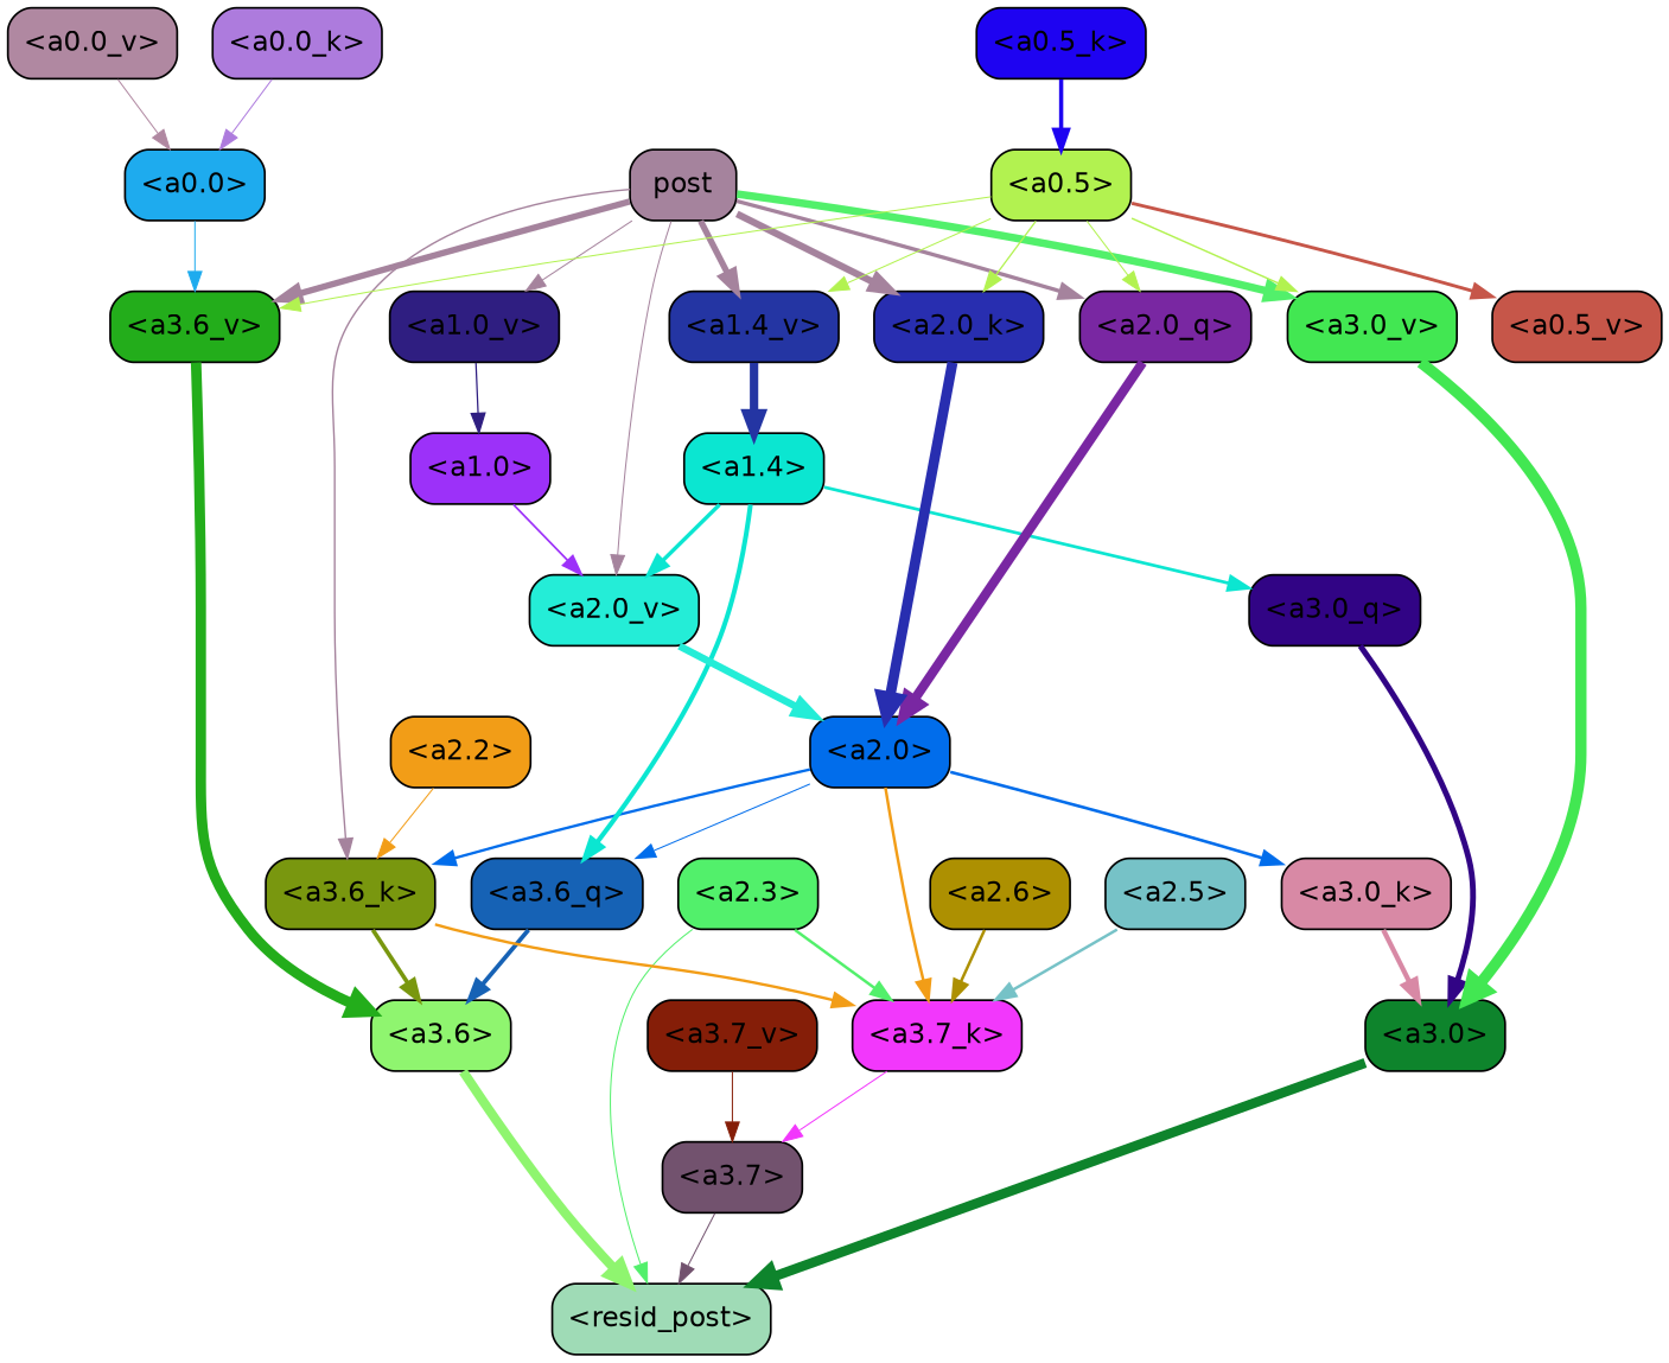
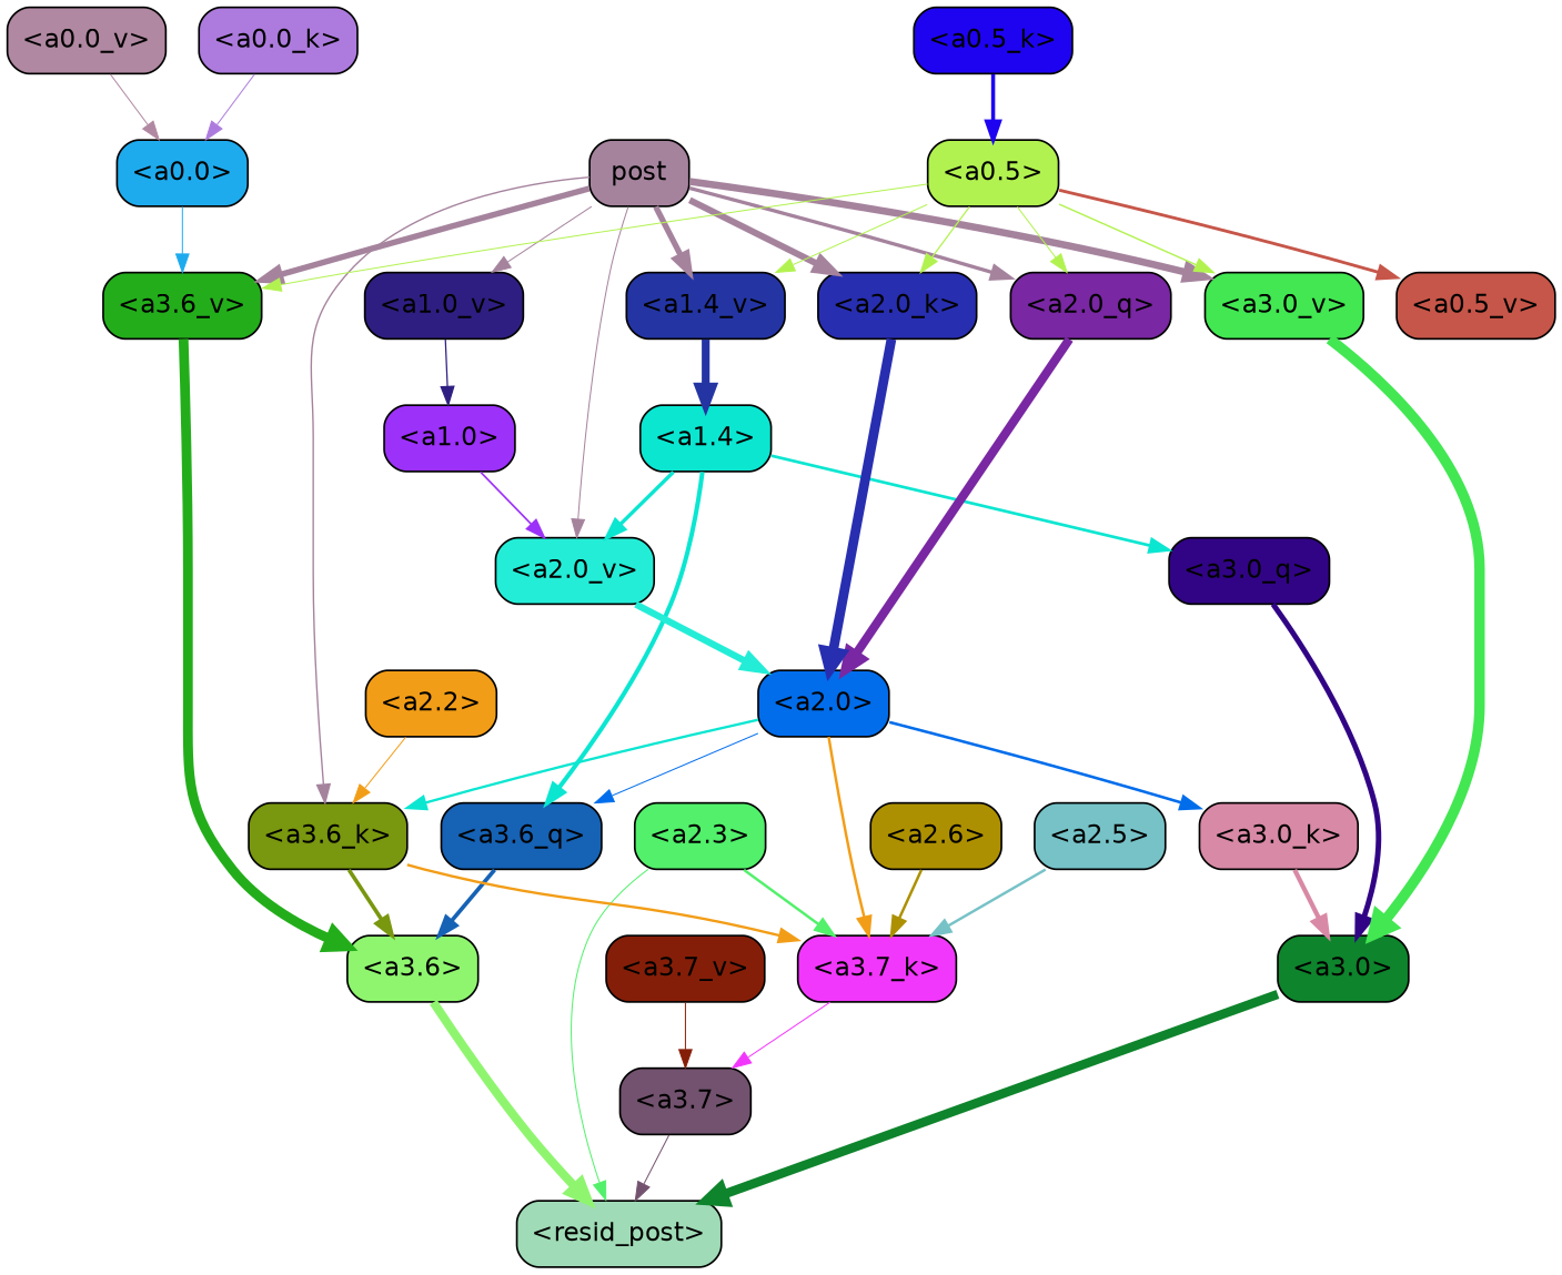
  strict digraph {
    splines=true
    node [color=black fontname=Helvetica shape=box style="filled, rounded"]
    edge [color="#a5839d" penwidth=0.6]
    "<a3.7>" [fillcolor="#72526e"]
    "<resid_post>" [fillcolor="#9fdbb6"]
    "<a3.6>" [fillcolor="#8ff56f"]
    "<a3.0>" [fillcolor="#0e842c"]
    "<a2.3>" [fillcolor="#52f06b"]
    "<a3.7_k>" [fillcolor="#f237fc"]
    "<a3.6_q>" [fillcolor="#1662b5"]
    "<a3.0_q>" [fillcolor="#310485"]
    "<a3.6_k>" [fillcolor="#79970f"]
    "<a3.0_k>" [fillcolor="#d889a5"]
    "<a3.7_v>" [fillcolor="#851e08"]
    "<a3.6_v>" [fillcolor="#23ad1b"]
    "<a3.0_v>" [fillcolor="#42e752"]
    "<a2.0>" [fillcolor="#016deb"]
    "<a1.4>" [fillcolor="#0be6d1"]
    "<a2.0_v>" [fillcolor="#24edd7"]
    "<a2.6>" [fillcolor="#ad9001"]
    "<a2.5>" [fillcolor="#76c2c7"]
    "<a2.2>" [fillcolor="#f29d17"]
    n20 [fillcolor="#a5839d" label=post]
    "<a2.0_q>" [fillcolor="#7927a2"]
    "<a2.0_k>" [fillcolor="#282eb0"]
    "<a1.4_v>" [fillcolor="#2435a3"]
    "<a1.0_v>" [fillcolor="#2f1e81"]
    "<a1.0>" [fillcolor="#9c31f9"]
    "<a0.5>" [fillcolor="#b2f250"]
    "<a0.5_v>" [fillcolor="#c65649"]
    "<a0.0>" [fillcolor="#1eabee"]
    "<a0.5_k>" [fillcolor="#1e03f1"]
    "<a0.0_k>" [fillcolor="#ad7bdd"]
    "<a0.0_v>" [fillcolor="#b088a1"]
    "<a3.7>" -> "<resid_post>" [color="#72526e"]
    "<a3.6>" -> "<resid_post>" [color="#8ff56f" penwidth=4.749041676521301]
    "<a3.0>" -> "<resid_post>" [color="#0e842c" penwidth=5.004215121269226]
    "<a2.3>" -> "<resid_post>" [color="#52f06b"]
    "<a2.3>" -> "<a3.7_k>" [color="#52f06b" penwidth=1.4559586644172668]
    "<a3.7_k>" -> "<a3.7>" [color="#f237fc"]
    "<a3.6_q>" -> "<a3.6>" [color="#1662b5" penwidth=2.199681341648102]
    "<a3.0_q>" -> "<a3.0>" [color="#310485" penwidth=2.9459195733070374]
    "<a3.6_k>" -> "<a3.6>" [color="#79970f" penwidth=2.13908451795578]
    "<a3.6_k>" -> "<a3.7_k>" [color="#f29d17" penwidth=1.4199435114860535]
    "<a3.0_k>" -> "<a3.0>" [color="#d889a5" penwidth=2.520303964614868]
    "<a3.7_v>" -> "<a3.7>" [color="#851e08"]
    "<a3.6_v>" -> "<a3.6>" [color="#23ad1b" penwidth=5.297133803367615]
    "<a3.0_v>" -> "<a3.0>" [color="#42e752" penwidth=5.680712580680847]
    "<a2.0>" -> "<a3.7_k>" [color="#f29d17" penwidth=1.4582423567771912]
    "<a2.0>" -> "<a3.6_q>" [color="#016deb"]
-   "<a2.0>" -> "<a3.6_k>" [color="#016deb" penwidth=1.3792681694030762]
+   "<a2.0>" -> "<a3.6_k>" [color="#0be6d1" penwidth=1.3792681694030762]
    "<a2.0>" -> "<a3.0_k>" [color="#016deb" penwidth=1.5433646440505981]
    "<a1.4>" -> "<a3.6_q>" [color="#0be6d1" penwidth=2.419991135597229]
    "<a1.4>" -> "<a3.0_q>" [color="#0be6d1" penwidth=1.6166993975639343]
    "<a1.4>" -> "<a2.0_v>" [color="#0be6d1" penwidth=2.0025704503059387]
    "<a2.0_v>" -> "<a2.0>" [color="#24edd7" penwidth=3.7105380296707153]
    "<a2.6>" -> "<a3.7_k>" [color="#ad9001" penwidth=1.468173325061798]
    "<a2.5>" -> "<a3.7_k>" [color="#76c2c7" penwidth=1.457568109035492]
    "<a2.2>" -> "<a3.6_k>" [color="#f29d17"]
    n20 -> "<a3.6_k>" [penwidth=0.8273519277572632]
    n20 -> "<a3.6_v>" [penwidth=3.2414157912135124]
-   n20 -> "<a3.0_v>" [color="#52f06b" penwidth=3.929257571697235]
+   n20 -> "<a3.0_v>" [penwidth=3.929257571697235]
    n20 -> "<a2.0_v>"
    n20 -> "<a2.0_q>" [penwidth=1.964182734489441]
    n20 -> "<a2.0_k>" [penwidth=3.5506991147994995]
    n20 -> "<a1.4_v>" [penwidth=3.168231725692749]
    n20 -> "<a1.0_v>"
    "<a2.0_q>" -> "<a2.0>" [color="#7927a2" penwidth=4.792815744876862]
    "<a2.0_k>" -> "<a2.0>" [color="#282eb0" penwidth=5.262323796749115]
    "<a1.4_v>" -> "<a1.4>" [color="#2435a3" penwidth=4.302925705909729]
    "<a1.0_v>" -> "<a1.0>" [color="#2f1e81" penwidth=0.751367449760437]
    "<a1.0>" -> "<a2.0_v>" [color="#9c31f9" penwidth=1.0112443566322327]
    "<a0.5>" -> "<a3.6_v>" [color="#b2f250"]
    "<a0.5>" -> "<a3.0_v>" [color="#b2f250" penwidth=0.8535017371177673]
    "<a0.5>" -> "<a2.0_q>" [color="#b2f250"]
    "<a0.5>" -> "<a2.0_k>" [color="#b2f250" penwidth=0.7573999166488647]
    "<a0.5>" -> "<a1.4_v>" [color="#b2f250"]
    "<a0.5>" -> "<a0.5_v>" [color="#c65649" penwidth=1.711136817932129]
    "<a0.0>" -> "<a3.6_v>" [color="#1eabee"]
    "<a0.5_k>" -> "<a0.5>" [color="#1e03f1" penwidth=2.1024985313415527]
    "<a0.0_k>" -> "<a0.0>" [color="#ad7bdd"]
    "<a0.0_v>" -> "<a0.0>" [color="#b088a1"]
  }
